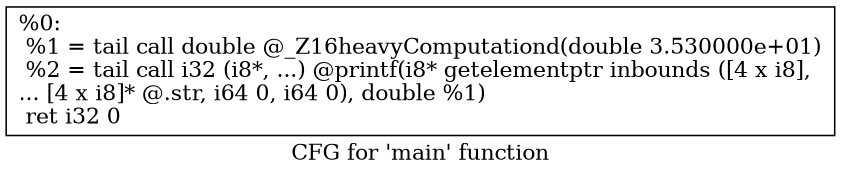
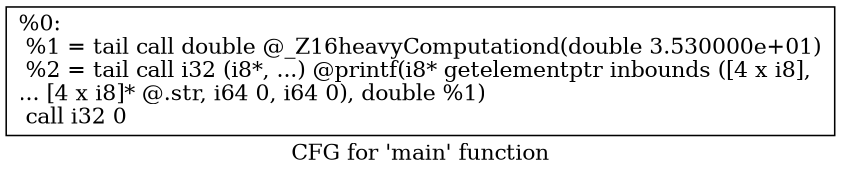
  digraph {
    label="CFG for 'main' function"
-   n1 [label="{%0:\l  %1 = tail call double @_Z16heavyComputationd(double 3.530000e+01)\l  %2 = tail call i32 (i8*, ...) @printf(i8* getelementptr inbounds ([4 x i8],\l... [4 x i8]* @.str, i64 0, i64 0), double %1)\l  ret i32 0\l}" shape=record]
+   n1 [label="{%0:\l  %1 = tail call double @_Z16heavyComputationd(double 3.530000e+01)\l  %2 = tail call i32 (i8*, ...) @printf(i8* getelementptr inbounds ([4 x i8],\l... [4 x i8]* @.str, i64 0, i64 0), double %1)\l  call i32 0\l}" shape=record]
  }
